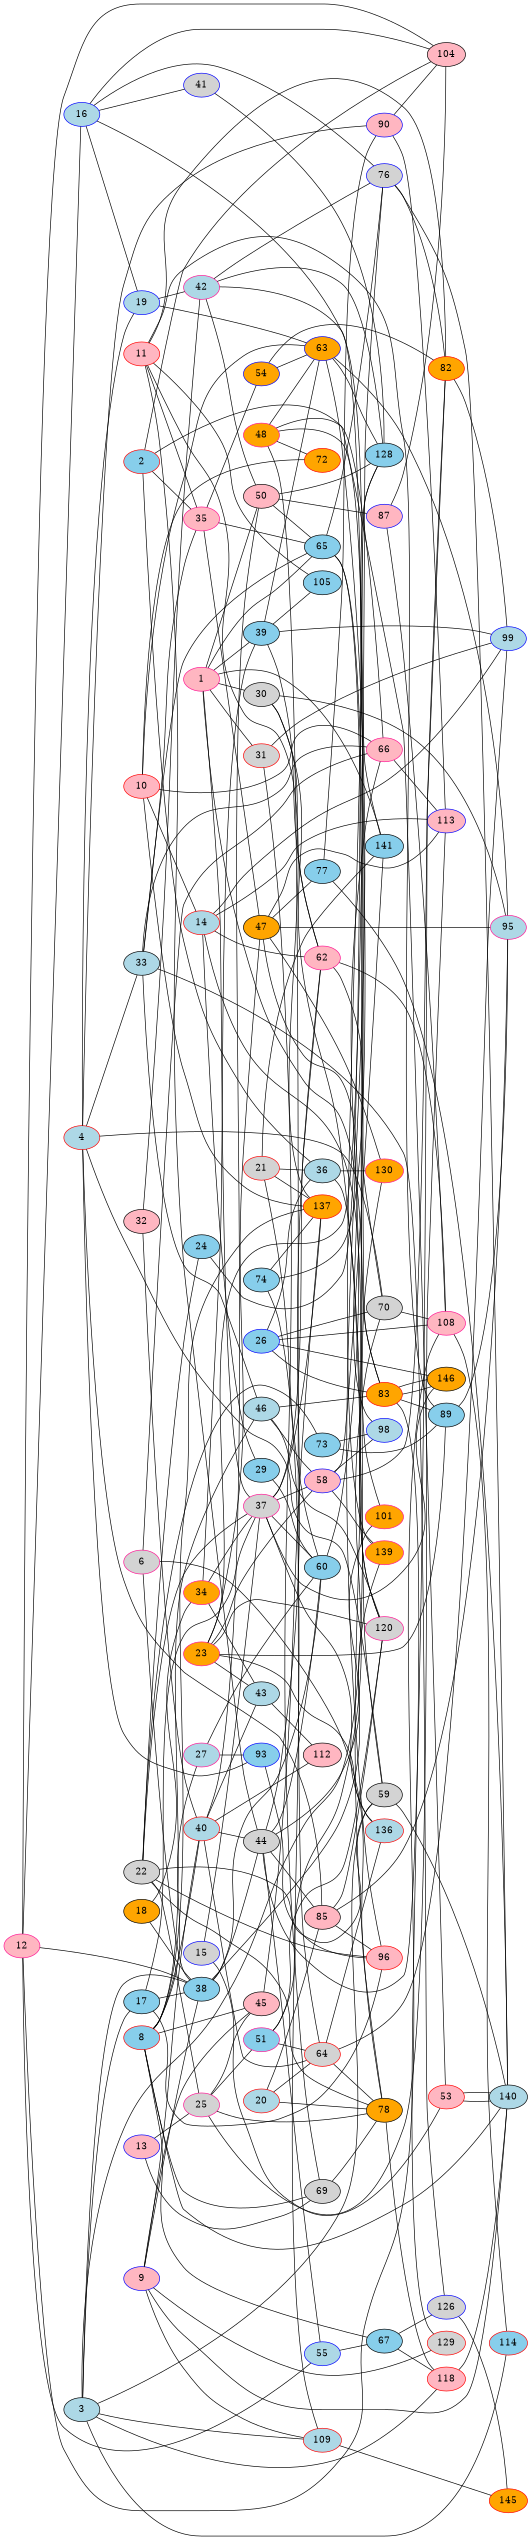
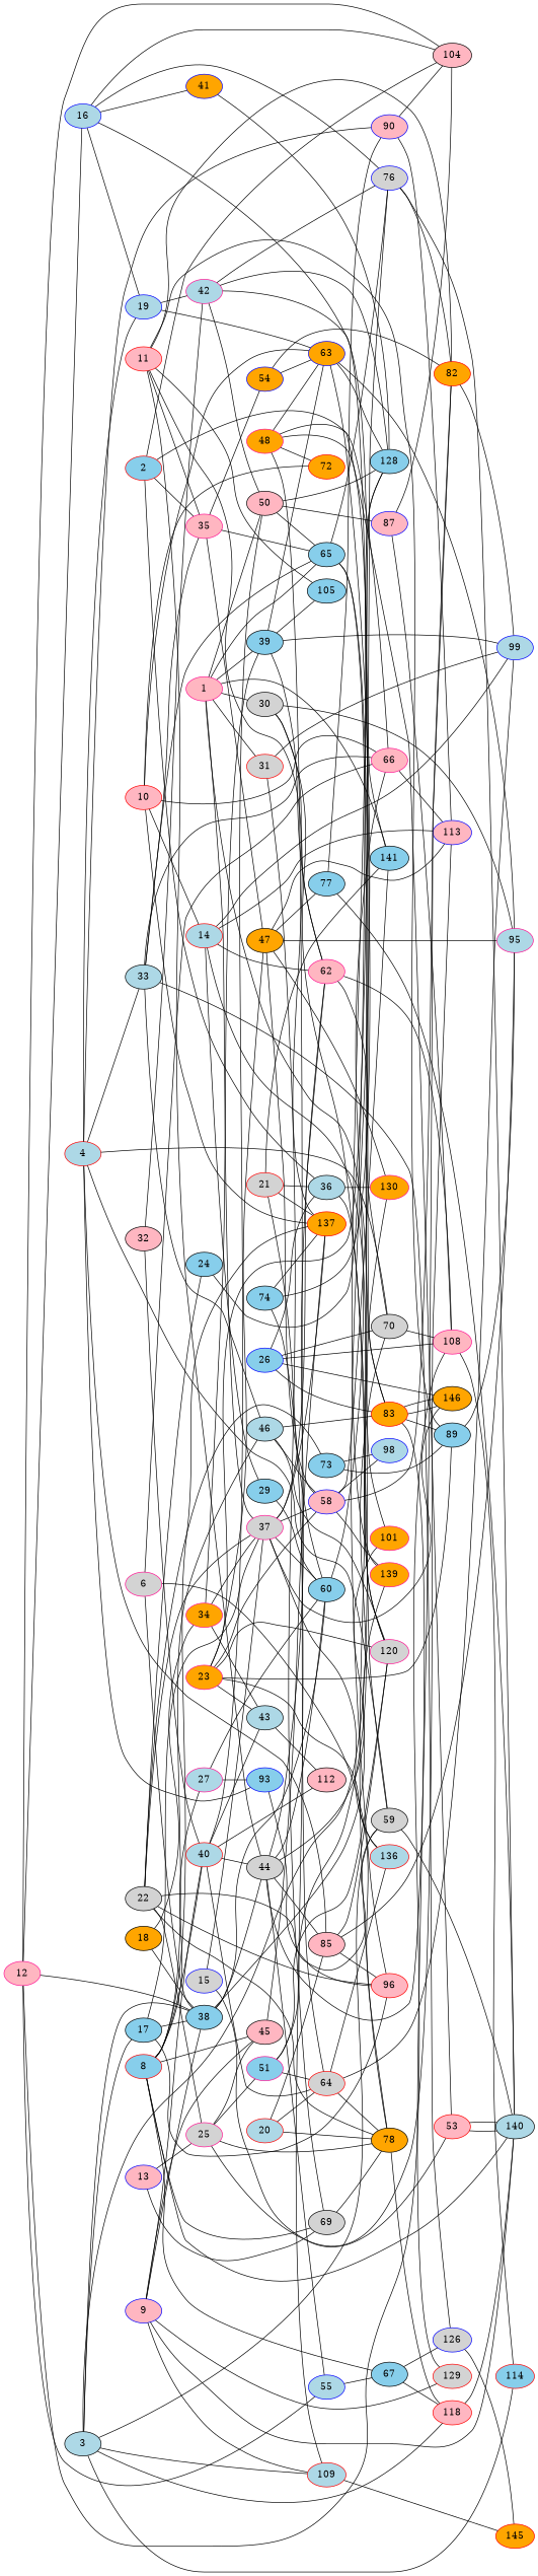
  graph {
    rankdir=LR
    node [color=black fillcolor=lightpink style=filled]
    1 [color=deeppink super="+57"]
    30 [fillcolor=lightgrey super="+133"]
    31 [color=red fillcolor=lightgrey]
    37 [color=deeppink fillcolor=lightgrey super="+52"]
    39 [fillcolor=skyblue super="+71"]
    50 [super="+119"]
    65 [fillcolor=skyblue super="+106"]
    120 [color=deeppink fillcolor=lightgrey super="+131"]
    141 [fillcolor=skyblue]
    78 [fillcolor=orange super="+124"]
    62 [color=deeppink super="+88"]
    95 [color=deeppink fillcolor=lightblue super="+144"]
    69 [fillcolor=lightgrey super="+111"]
    99 [color=blue fillcolor=lightblue]
    137 [color=red fillcolor=orange]
    60 [fillcolor=skyblue super="+79"]
    58 [color=blue super="+61"]
    136 [color=red fillcolor=lightblue]
    146 [fillcolor=orange]
    63 [color=blue fillcolor=orange super="+68"]
    105 [fillcolor=skyblue]
    128 [fillcolor=skyblue]
    87 [color=blue]
    76 [color=blue fillcolor=lightgrey super="+102"]
    83 [color=red fillcolor=orange super="+115"]
    101 [color=deeppink fillcolor=orange]
    35 [color=deeppink super="+132"]
    47 [fillcolor=orange super="+84"]
    54 [color=blue fillcolor=orange]
    2 [color=red fillcolor=skyblue]
    36 [fillcolor=lightblue super="+100"]
    66 [color=deeppink super="+103"]
    104 [super="+123"]
    59 [fillcolor=lightgrey super="+75"]
    130 [color=deeppink fillcolor=orange]
    113 [color=blue super="+117"]
    3 [fillcolor=lightblue super="+7"]
    17 [fillcolor=skyblue super="+92"]
    38 [fillcolor=skyblue super="+91"]
    109 [color=red fillcolor=lightblue]
    114 [color=red fillcolor=skyblue]
    118 [color=red]
    96 [color=red super="+148"]
    44 [fillcolor=lightgrey super="+125"]
    139 [color=deeppink fillcolor=orange]
    140 [fillcolor=lightblue super="+149"]
    145 [color=red fillcolor=orange]
    4 [color=red fillcolor=lightblue super="+5"]
    19 [color=blue fillcolor=lightblue]
    33 [fillcolor=lightblue super="+81"]
    70 [fillcolor=lightgrey super="+127"]
    85
    90 [color=blue]
    93 [color=blue fillcolor=skyblue]
    42 [color=deeppink fillcolor=lightblue super="+135"]
    46 [fillcolor=lightblue]
    126 [color=blue fillcolor=lightgrey]
    108 [color=deeppink]
    6 [color=deeppink fillcolor=lightgrey]
    8 [color=red fillcolor=skyblue super="+147"]
    27 [color=deeppink fillcolor=lightblue]
    40 [color=red fillcolor=lightblue super="+122"]
    45 [super="+80"]
    67 [fillcolor=skyblue super="+107"]
    64 [color=red fillcolor=lightgrey super="+138"]
    43 [fillcolor=lightblue]
    112
    9 [color=blue]
    129 [color=red fillcolor=lightgrey]
    14 [color=red fillcolor=lightblue super="+134"]
    29 [fillcolor=skyblue]
    10 [color=red]
    72 [color=red fillcolor=orange]
    11 [color=red super="+142"]
    82 [color=red fillcolor=orange super="+94"]
    89 [fillcolor=skyblue super="+97"]
    55 [color=blue fillcolor=lightblue]
    16 [color=blue fillcolor=lightblue super="+116"]
-   41 [color=blue fillcolor=lightgrey]
+   41 [color=blue fillcolor=orange]
    12 [color=deeppink]
    25 [color=deeppink fillcolor=lightgrey super="+49"]
    51 [color=deeppink fillcolor=skyblue]
    13 [color=blue]
    15 [color=blue fillcolor=lightgrey]
    53 [color=red]
    34 [color=deeppink fillcolor=orange super="+110"]
    18 [fillcolor=orange]
    20 [color=red fillcolor=lightblue]
    21 [color=red fillcolor=lightgrey super="+56"]
    22 [fillcolor=lightgrey super="+121"]
    24 [fillcolor=skyblue]
    73 [fillcolor=skyblue]
    98 [color=blue fillcolor=lightblue]
    23 [color=deeppink fillcolor=orange super="+28"]
    77 [fillcolor=skyblue]
    26 [color=blue fillcolor=skyblue]
    32
    48 [color=deeppink fillcolor=orange super="+86"]
    74 [fillcolor=skyblue]
    1 -- 30
    1 -- 31
    1 -- 37
    1 -- 39
    1 -- 50
    1 -- 65
    1 -- 120
    1 -- 141
    30 -- 78
    30 -- 62
    30 -- 95
    31 -- 69
    31 -- 99
    37 -- 62
    37 -- 137
    37 -- 60
    37 -- 58
    37 -- 136
    37 -- 146
    39 -- 62
    39 -- 99
    39 -- 63
    39 -- 105
    50 -- 65
    50 -- 128
    50 -- 87
    65 -- 76
    65 -- 83
    65 -- 101
    78 -- 118
    62 -- 70
    62 -- 108
    69 -- 78
    60 -- 66
    58 -- 141
    58 -- 139
    58 -- 82
    58 -- 98
    63 -- 95
    63 -- 128
    63 -- 96
    87 -- 104
    87 -- 108
    76 -- 140
    76 -- 82
    83 -- 146
    83 -- 146
    83 -- 129
    83 -- 89
    35 -- 65
    35 -- 47
    35 -- 54
    47 -- 95
    47 -- 130
    47 -- 113
-   47 -- 98
+   47 -- 58
    47 -- 77
    54 -- 63
    54 -- 82
    2 -- 35
    2 -- 36
    2 -- 66
    2 -- 104
    36 -- 59
    36 -- 130 [weight=2]
    66 -- 113
    59 -- 140
    3 -- 59
    3 -- 130
    3 -- 17
    3 -- 38
    3 -- 109
    3 -- 114
    3 -- 118
    17 -- 37
    17 -- 38
    17 -- 96
    38 -- 60
    38 -- 44
    38 -- 139
    109 -- 145
    118 -- 140
    44 -- 62
    44 -- 60
    44 -- 101
    44 -- 85
    44 -- 82
    44 -- 55
    4 -- 59
    4 -- 19
    4 -- 33
    4 -- 70
    4 -- 85
    4 -- 90
    4 -- 93
    19 -- 63
    19 -- 42
    33 -- 65
    33 -- 35
    33 -- 66
    33 -- 46
    33 -- 126
    70 -- 108
    85 -- 120
    85 -- 95
    85 -- 96
    90 -- 104
    90 -- 113
    93 -- 96
    42 -- 50
    42 -- 128
    42 -- 76
    42 -- 83
    46 -- 120
    46 -- 58
    46 -- 83
    126 -- 145
    108 -- 114
    6 -- 78
    6 -- 66
    6 -- 38
    8 -- 69
    8 -- 137
    8 -- 140
    8 -- 46
    8 -- 27
    8 -- 40
    8 -- 45
    8 -- 67
    27 -- 60
    27 -- 93
    40 -- 50
    40 -- 44
    40 -- 64
    40 -- 43
    40 -- 112
    45 -- 137
    67 -- 118
    67 -- 126
    64 -- 78
    64 -- 99
    64 -- 136
    43 -- 112
    9 -- 38
    9 -- 109
    9 -- 140
    9 -- 40
    9 -- 45
    9 -- 129
    14 -- 120
    14 -- 62
    14 -- 99
    14 -- 113
    14 -- 29
    29 -- 60
    10 -- 137
    10 -- 63
    10 -- 66
    10 -- 14
    10 -- 72
    11 -- 137
    11 -- 105
    11 -- 35
    11 -- 44
    11 -- 82
    11 -- 89 [weight=2]
    82 -- 99
    89 -- 95
    55 -- 67
    16 -- 76
    16 -- 104
    16 -- 139
    16 -- 19
    16 -- 41
    41 -- 128
    12 -- 104
    12 -- 38
    12 -- 108
    12 -- 55
    12 -- 16
    25 -- 78
    25 -- 113
    25 -- 45
    25 -- 51
    51 -- 120
    51 -- 70
    51 -- 64
    13 -- 69
    13 -- 25
    15 -- 37
    15 -- 53
    53 -- 140
    53 -- 140
    34 -- 37
    34 -- 39
    34 -- 43
    18 -- 38
    18 -- 34
    20 -- 78
    20 -- 85
    20 -- 64
    21 -- 141
    21 -- 137
    21 -- 60
    21 -- 36
    22 -- 37
    22 -- 78
    22 -- 59
    22 -- 96
    22 -- 25
    22 -- 24
    22 -- 73
    24 -- 128
    73 -- 89
    73 -- 98
    23 -- 120
    23 -- 58
    23 -- 136
    23 -- 76
    23 -- 47
    23 -- 43
    23 -- 89
    77 -- 140
    77 -- 90
    26 -- 146
    26 -- 83
    26 -- 36
    26 -- 70
    26 -- 108
    32 -- 42
    32 -- 40
    48 -- 141
    48 -- 63 [weight=2]
    48 -- 64
    48 -- 72
    48 -- 53
    74 -- 137
    74 -- 128
    74 -- 109
  }
